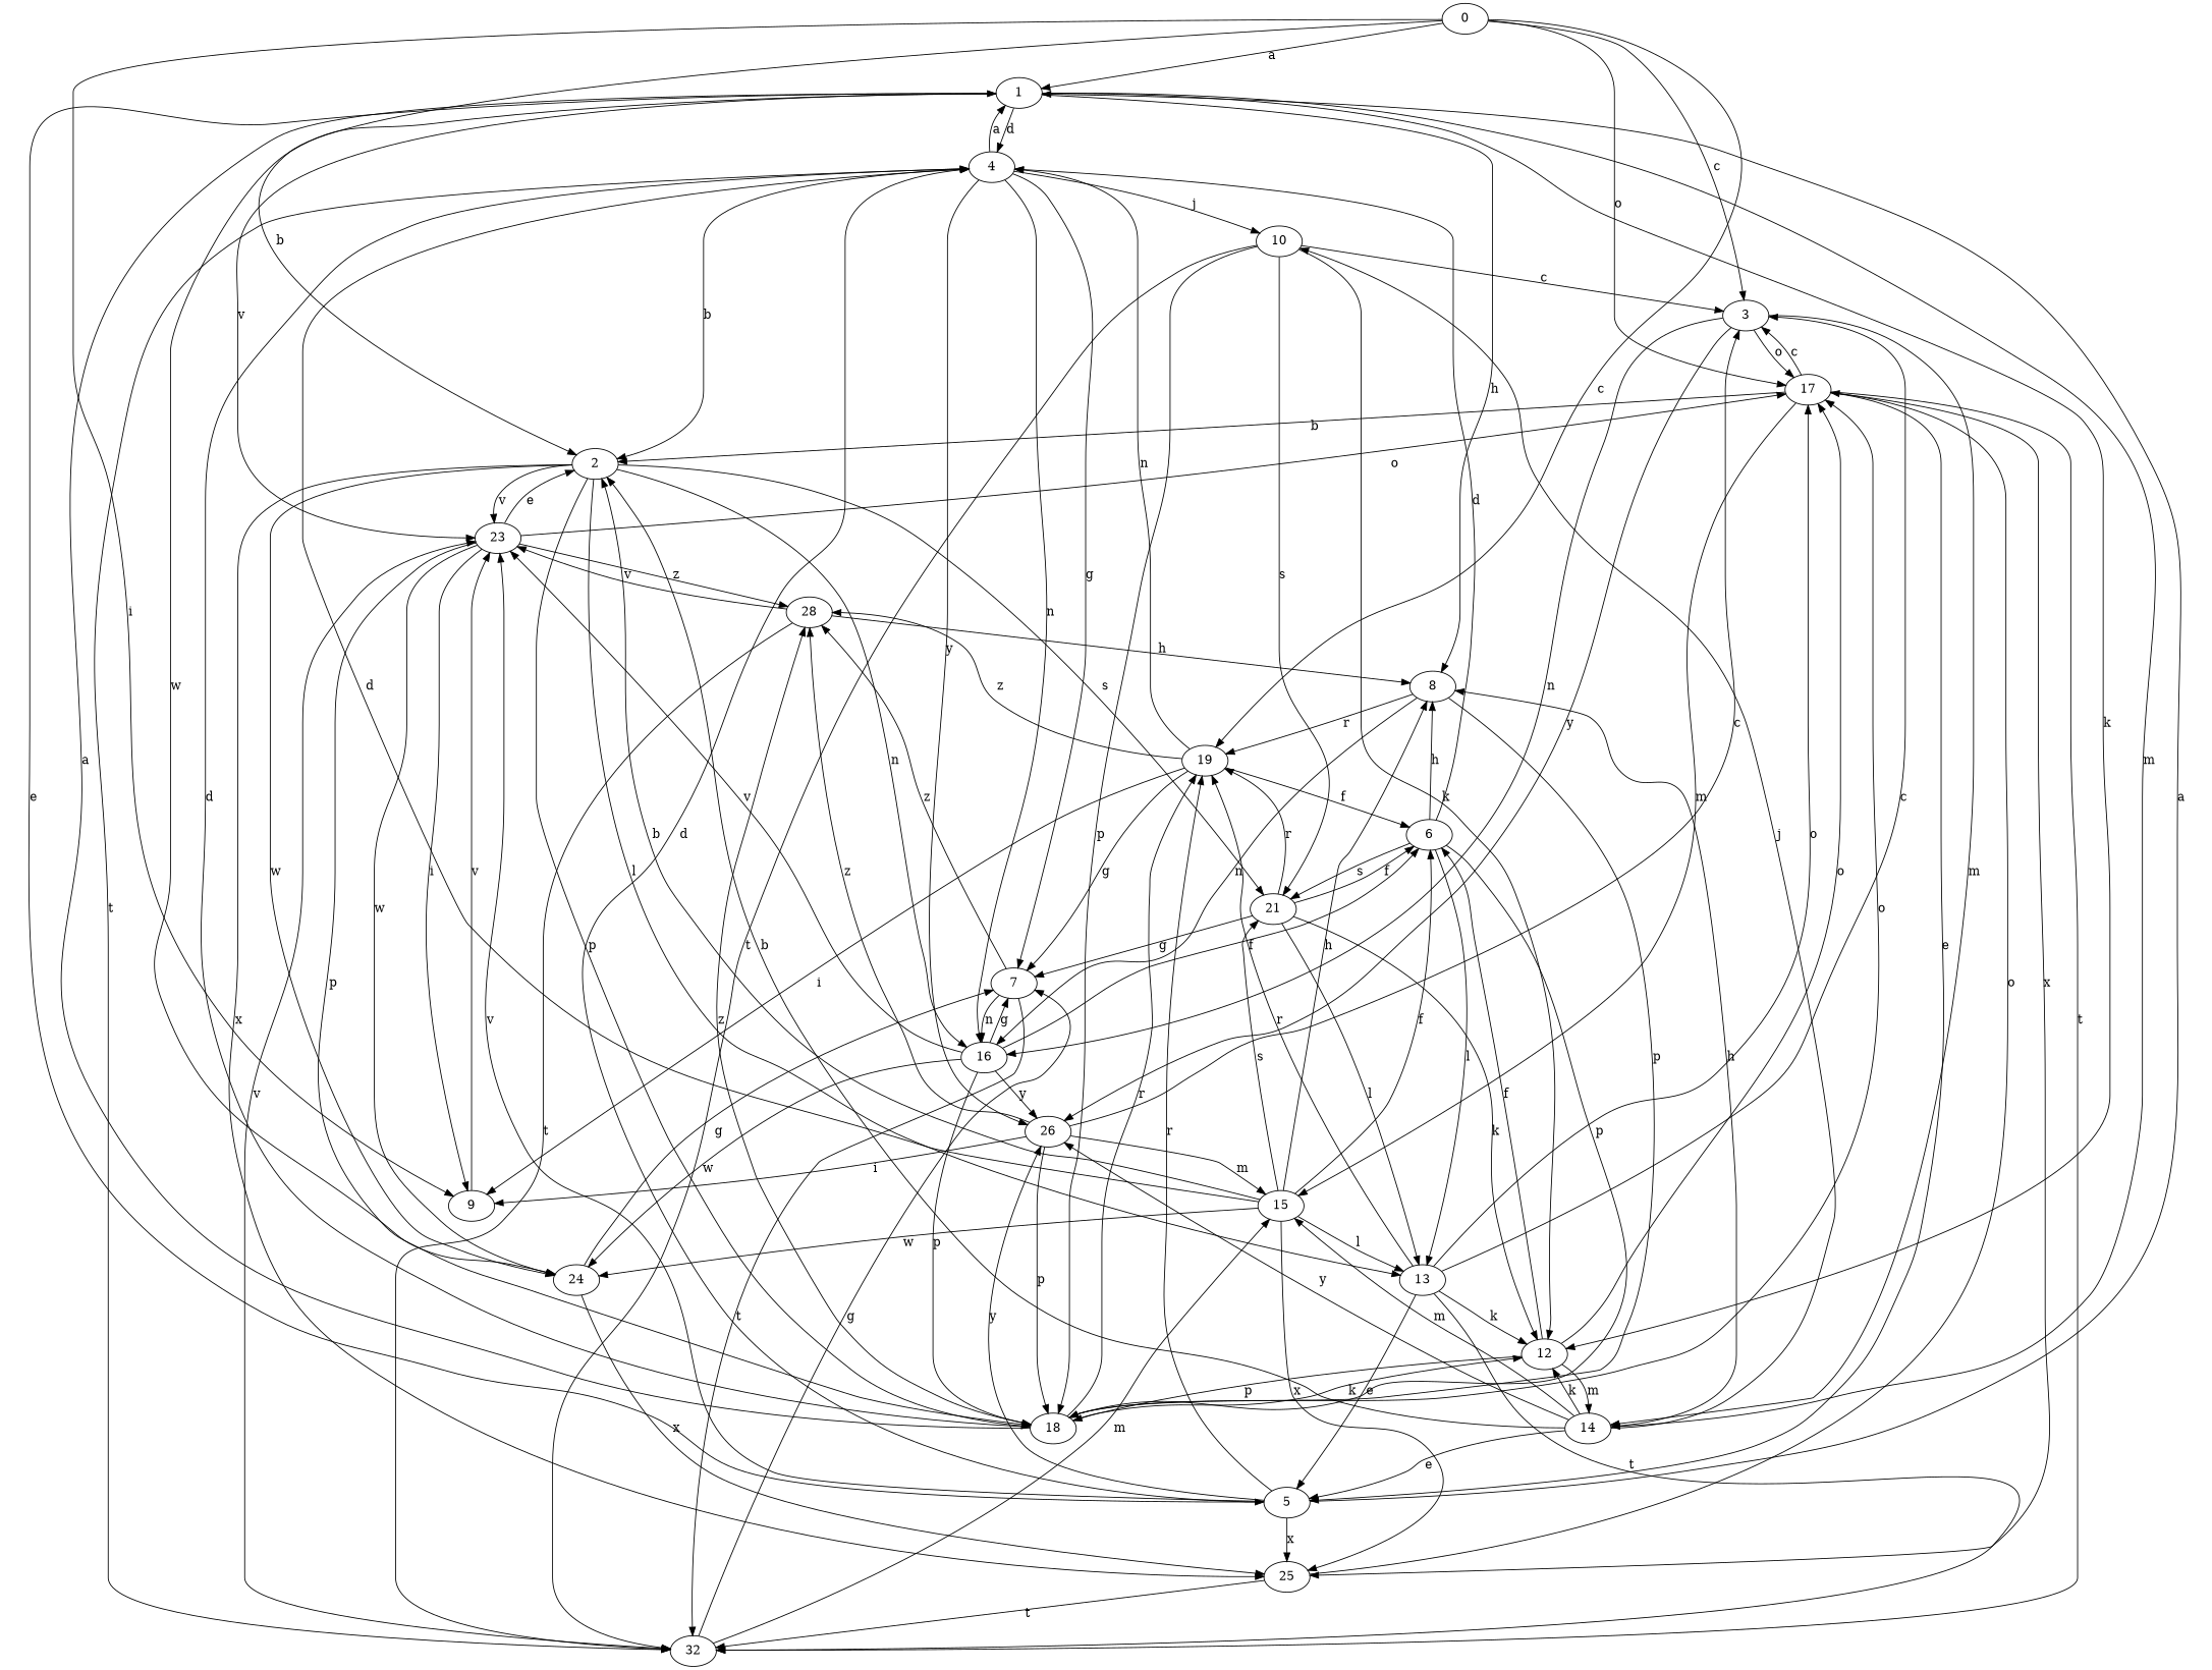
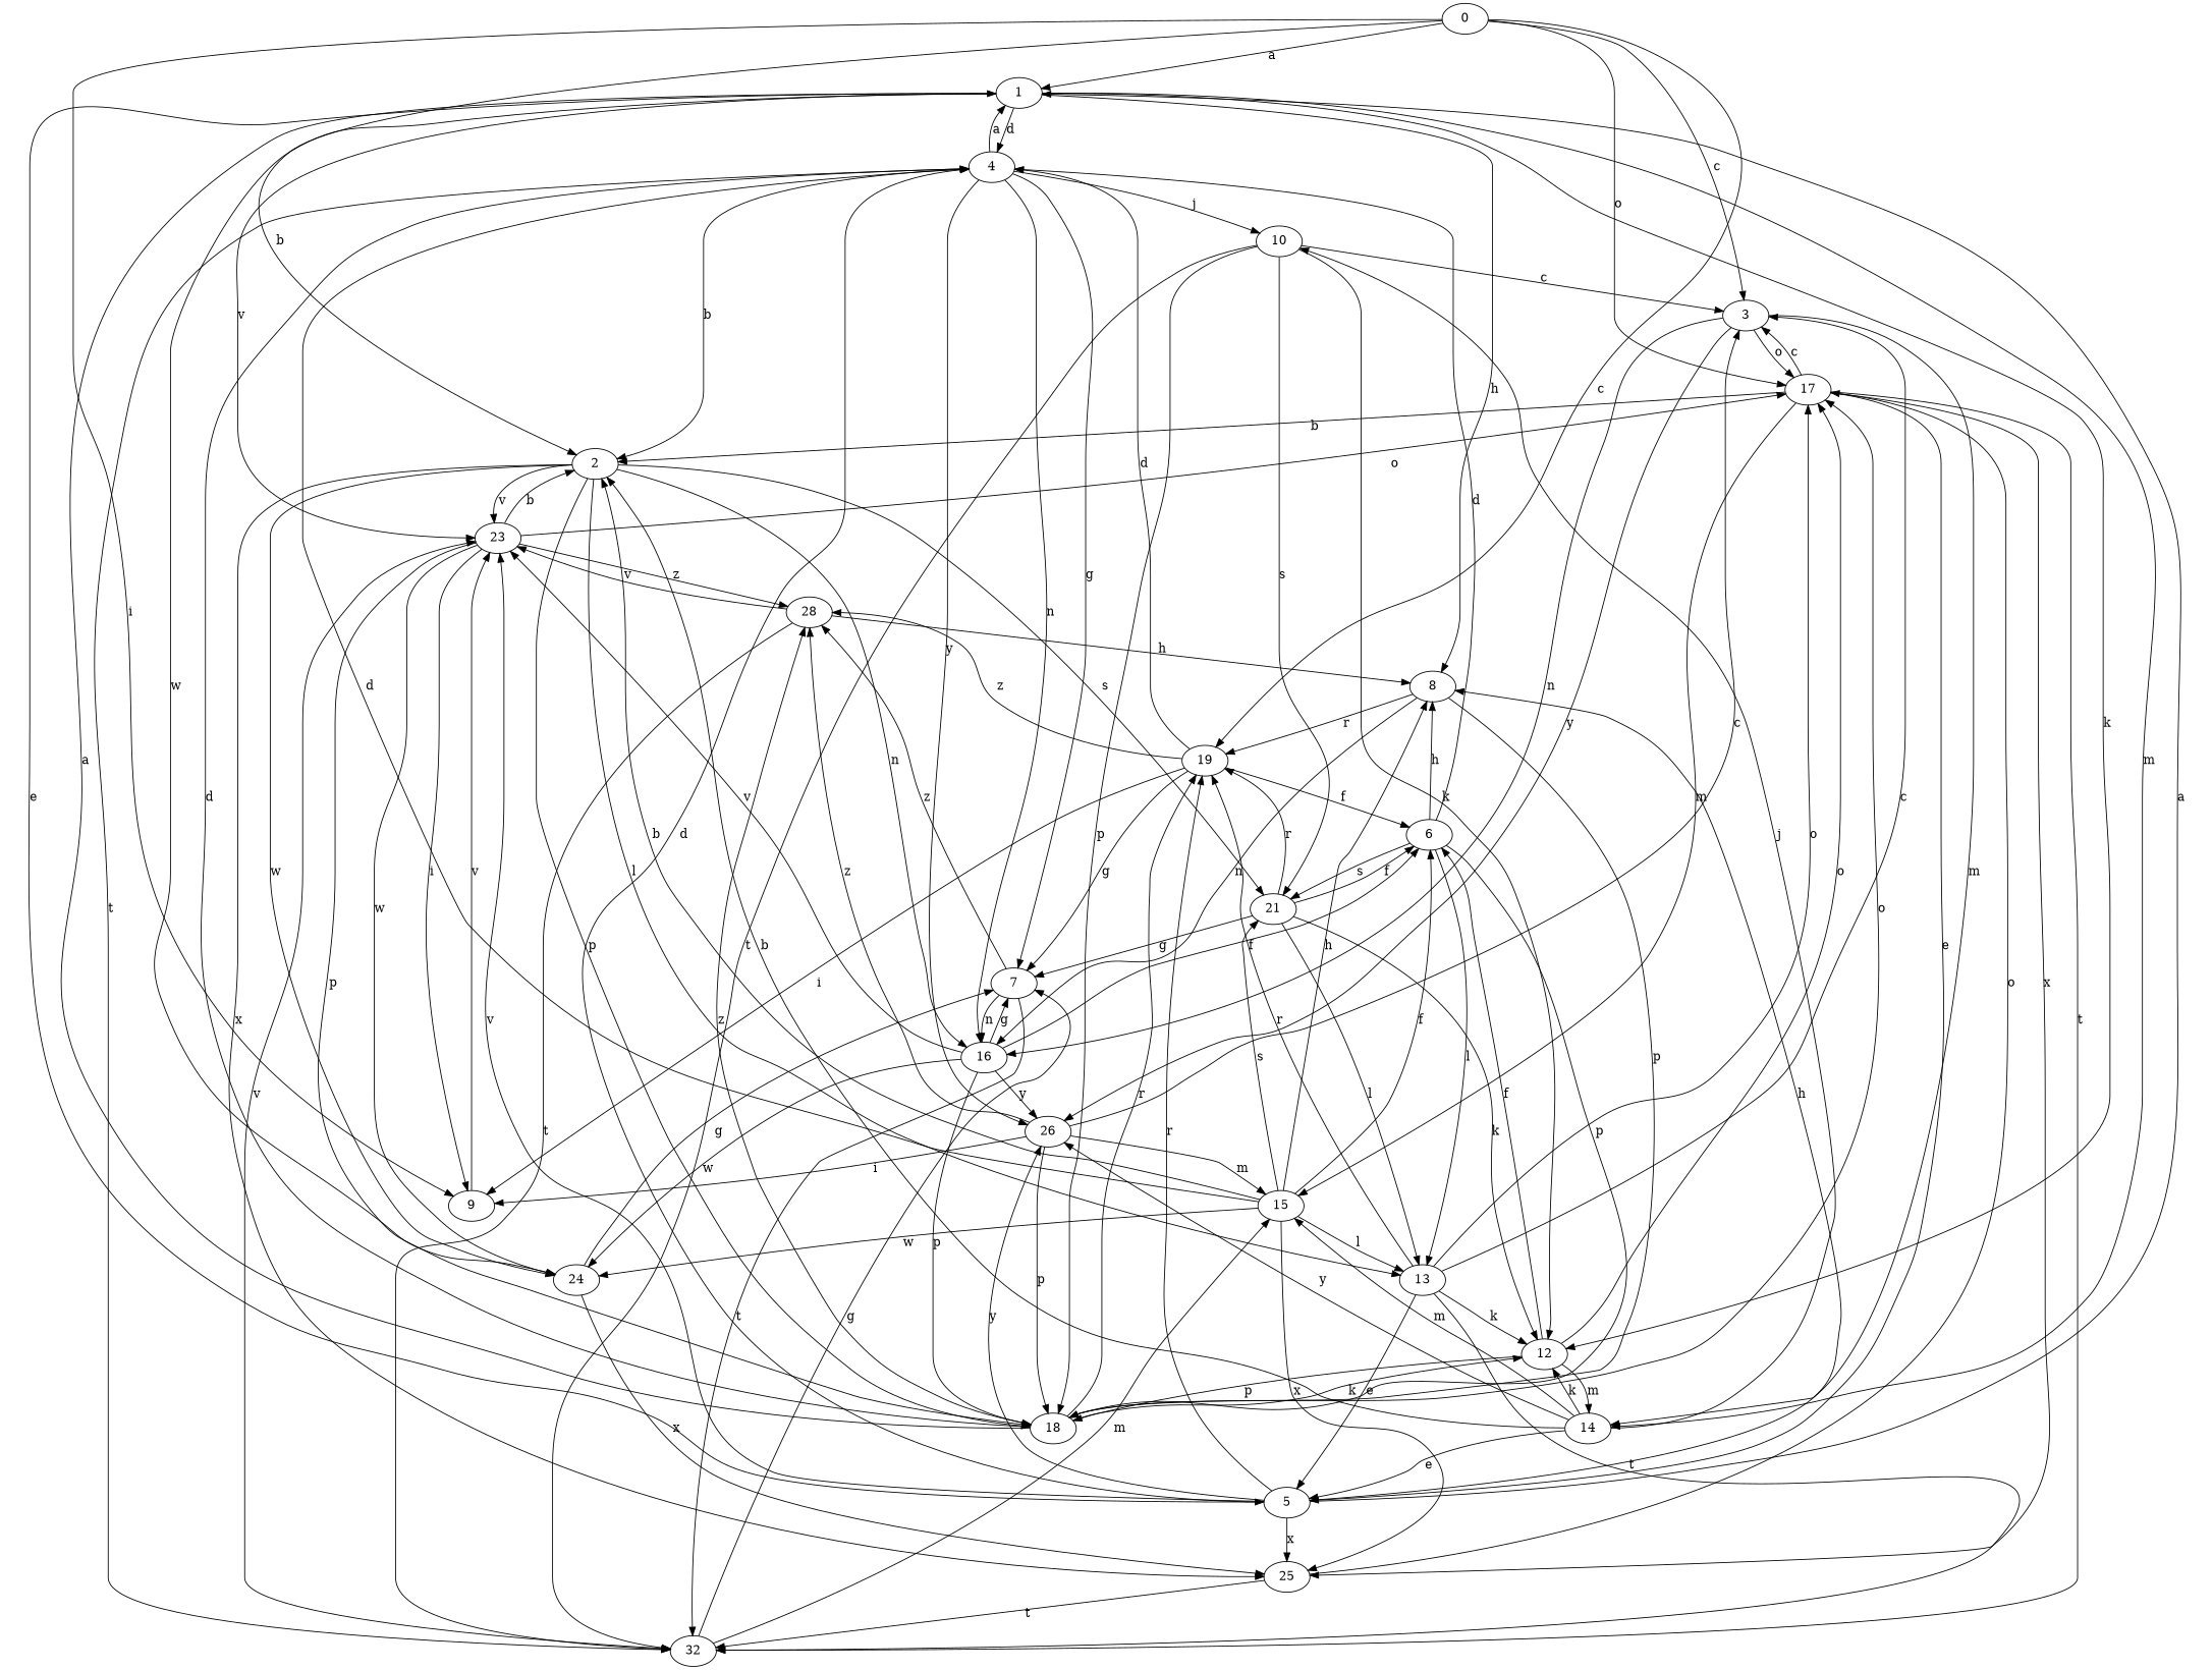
  strict digraph {
    0
    1
    2
    3
    9
    17
    19
    4
    5
    8
    12
    14
    23
    24
    13
    16
    18
    21
    25
    26
    n21 [label=32]
    15
    7
    6
    28
    10
    0 -> 1 [label=a]
    0 -> 2 [label=b]
    0 -> 3 [label=c]
    0 -> 9 [label=i]
    0 -> 17 [label=o]
    0 -> 19 [label=c]
    1 -> 4 [label=d]
    1 -> 5 [label=e]
    1 -> 8 [label=h]
    1 -> 12 [label=k]
    1 -> 14 [label=m]
    1 -> 23 [label=v]
    1 -> 24 [label=w]
    2 -> 23 [label=v]
    2 -> 24 [label=w]
    2 -> 13 [label=l]
    2 -> 16 [label=n]
    2 -> 18 [label=p]
    2 -> 21 [label=s]
    2 -> 25 [label=x]
    3 -> 17 [label=o]
    3 -> 14 [label=m]
    3 -> 16 [label=n]
    3 -> 26 [label=y]
    9 -> 23 [label=v]
    17 -> 2 [label=b]
    17 -> 3 [label=c]
    17 -> 5 [label=e]
    17 -> 25 [label=x]
    17 -> n21 [label=t]
    17 -> 15 [label=m]
    19 -> 9 [label=i]
-   19 -> 4 [label=n]
+   19 -> 4 [label=d]
    19 -> 7 [label=g]
    19 -> 6 [label=f]
    19 -> 28 [label=z]
    4 -> 1 [label=a]
    4 -> 2 [label=b]
    4 -> 16 [label=n]
    4 -> 26 [label=y]
    4 -> n21 [label=t]
    4 -> 7 [label=g]
    4 -> 10 [label=j]
    5 -> 1 [label=a]
    5 -> 19 [label=r]
    5 -> 4 [label=d]
    5 -> 23 [label=v]
    5 -> 25 [label=x]
    5 -> 26 [label=y]
    8 -> 19 [label=r]
    8 -> 16 [label=n]
    8 -> 18 [label=p]
    12 -> 17 [label=o]
    12 -> 14 [label=m]
    12 -> 18 [label=p]
    12 -> 6 [label=f]
    14 -> 2 [label=b]
    14 -> 5 [label=e]
-   14 -> 8 [label=h]
+   5 -> 8 [label=h]
    14 -> 12 [label=k]
    14 -> 26 [label=y]
    14 -> 15 [label=m]
    14 -> 10 [label=j]
-   23 -> 2 [label=e]
+   23 -> 2 [label=b]
    23 -> 9 [label=i]
    23 -> 17 [label=o]
    23 -> 24 [label=w]
    23 -> 18 [label=p]
    23 -> 28 [label=z]
    24 -> 25 [label=x]
    24 -> 7 [label=g]
    13 -> 3 [label=c]
    13 -> 17 [label=o]
    13 -> 19 [label=r]
    13 -> 5 [label=e]
    13 -> 12 [label=k]
    13 -> n21 [label=t]
    16 -> 23 [label=v]
    16 -> 24 [label=w]
    16 -> 18 [label=p]
    16 -> 26 [label=y]
    16 -> 7 [label=g]
    16 -> 6 [label=f]
    18 -> 1 [label=a]
    18 -> 17 [label=o]
    18 -> 19 [label=r]
    18 -> 4 [label=d]
    18 -> 12 [label=k]
    18 -> 28 [label=z]
    21 -> 19 [label=r]
    21 -> 12 [label=k]
    21 -> 13 [label=l]
    21 -> 7 [label=g]
    21 -> 6 [label=f]
    25 -> 17 [label=o]
    25 -> n21 [label=t]
    26 -> 3 [label=c]
    26 -> 9 [label=i]
    26 -> 18 [label=p]
    26 -> 15 [label=m]
    26 -> 28 [label=z]
    n21 -> 23 [label=v]
    n21 -> 15 [label=m]
    n21 -> 7 [label=g]
    15 -> 2 [label=b]
    15 -> 4 [label=d]
    15 -> 8 [label=h]
    15 -> 24 [label=w]
    15 -> 13 [label=l]
    15 -> 21 [label=s]
    15 -> 25 [label=x]
    15 -> 6 [label=f]
    7 -> 16 [label=n]
    7 -> n21 [label=t]
    7 -> 28 [label=z]
    6 -> 4 [label=d]
    6 -> 8 [label=h]
    6 -> 13 [label=l]
    6 -> 18 [label=p]
    6 -> 21 [label=s]
    28 -> 8 [label=h]
    28 -> 23 [label=v]
    28 -> n21 [label=t]
    10 -> 3 [label=c]
    10 -> 12 [label=k]
    10 -> 18 [label=p]
    10 -> 21 [label=s]
    10 -> n21 [label=t]
  }
